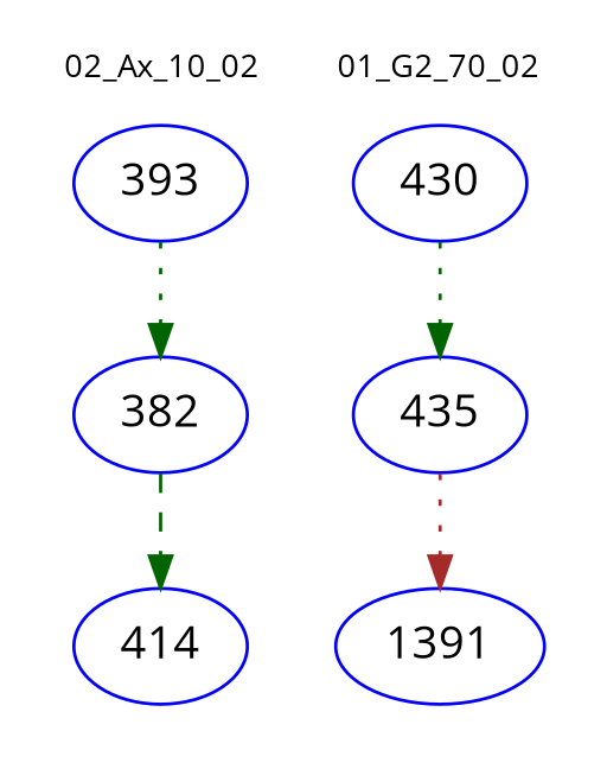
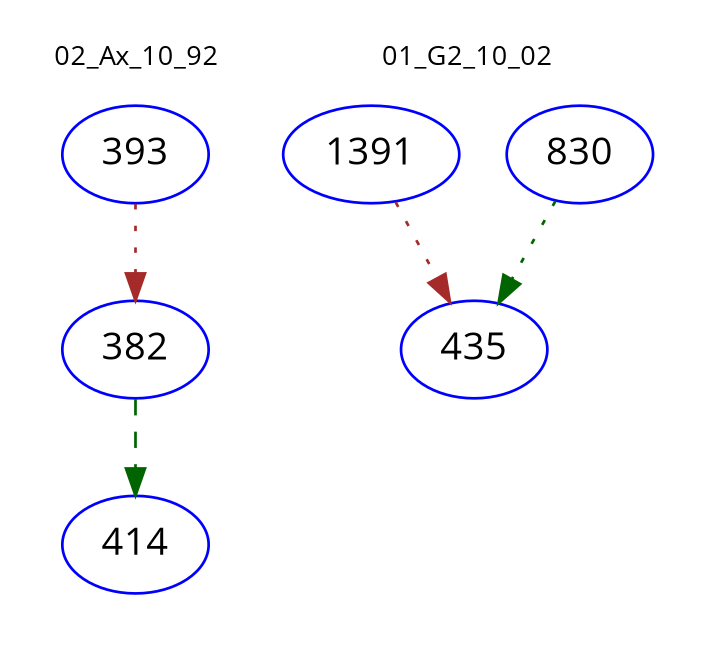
  digraph {
    fontname="Open Sans"
    node [color=blue fontname="Open Sans"]
    edge [color=brown fontname="Open Sans" style=dotted]
    n1 [label=393]
    n2 [label=382]
    n3 [label=414]
    n4 [label=435]
-   n5 [label=430]
+   n5 [label=830]
    n6 [label=1391]
    subgraph cluster_1 {
      color=white
      fontsize=10
-     label="02_Ax_10_02"
+     label="02_Ax_10_92"
      n1
      n2
      n3
    }
    subgraph cluster_2 {
      color=white
      fontsize=10
-     label="01_G2_70_02"
+     label="01_G2_10_02"
      n4
      n5
      n6
    }
-   n1 -> n2 [color=darkgreen]
+   n1 -> n2
    n2 -> n3 [color=darkgreen style=dashed]
-   n4 -> n6
+   n6 -> n4
    n5 -> n4 [color=darkgreen]
  }
